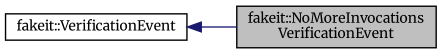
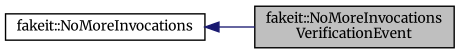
  digraph {
    rankdir=LR
    fontname=Merriweather
    node [color=black fontname=Merriweather fontsize=10 shape=record style=filled]
    n1 [fillcolor=grey75 fontcolor=black height=0.2 label="fakeit::NoMoreInvocations\lVerificationEvent" width=0.4]
-   n2 [fillcolor=white height=0.2 label="fakeit::VerificationEvent" width=0.4]
+   n2 [fillcolor=white height=0.2 label="fakeit::NoMoreInvocations" width=0.4]
    n2 -> n1 [color=midnightblue dir=back fontname=Merriweather fontsize=10 labelfontname=Helvetica labelfontsize=10 style=solid]
  }
